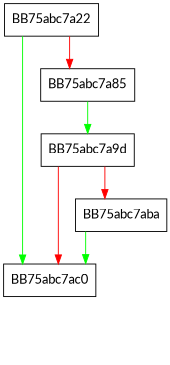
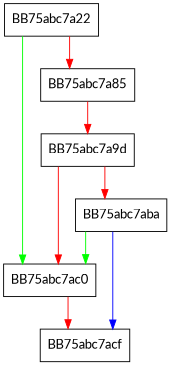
  digraph {
    fontname=Lato
    splines=ortho
    node [fontname=Lato shape=box]
    edge [color=red fontname=Lato]
    n1 [label=BB75abc7a22]
    BB75abc7ac0
    BB75abc7a85
+   BB75abc7acf
    BB75abc7a9d
    BB75abc7aba
    n1 -> BB75abc7ac0 [color=green]
    n1 -> BB75abc7a85
-   BB75abc7a85 -> BB75abc7a9d [color=green]
+   BB75abc7ac0 -> BB75abc7acf
+   BB75abc7a85 -> BB75abc7a9d
    BB75abc7a9d -> BB75abc7ac0
    BB75abc7a9d -> BB75abc7aba
    BB75abc7aba -> BB75abc7ac0 [color=green]
+   BB75abc7aba -> BB75abc7acf [color=blue]
  }
